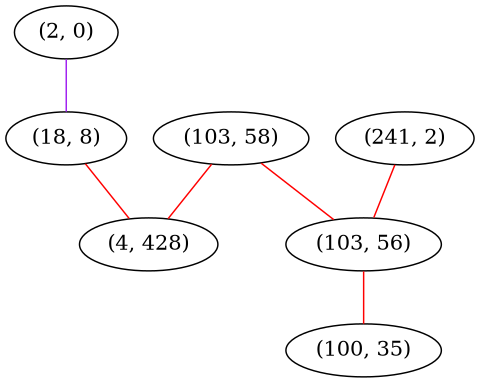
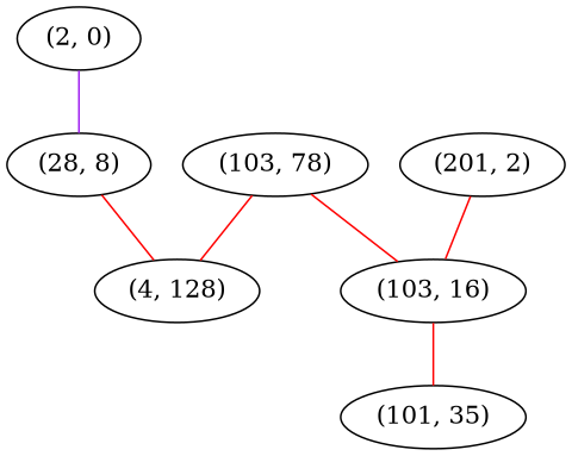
  graph {
    edge [color=red weight=1]
    n1 [label="(2, 0)"]
-   "(18, 8)"
-   "(4, 128)" [label="(4, 428)"]
-   "(103, 58)"
-   "(103, 56)"
-   "(101, 35)" [label="(100, 35)"]
-   "(201, 2)" [label="(241, 2)"]
+   "(18, 8)" [label="(28, 8)"]
+   "(4, 128)"
+   "(103, 58)" [label="(103, 78)"]
+   "(103, 56)" [label="(103, 16)"]
+   "(101, 35)"
+   "(201, 2)"
    n1 -- "(18, 8)" [color=purple weight=4]
    "(18, 8)" -- "(4, 128)"
    "(103, 58)" -- "(4, 128)"
    "(103, 58)" -- "(103, 56)"
    "(103, 56)" -- "(101, 35)"
    "(201, 2)" -- "(103, 56)"
  }
